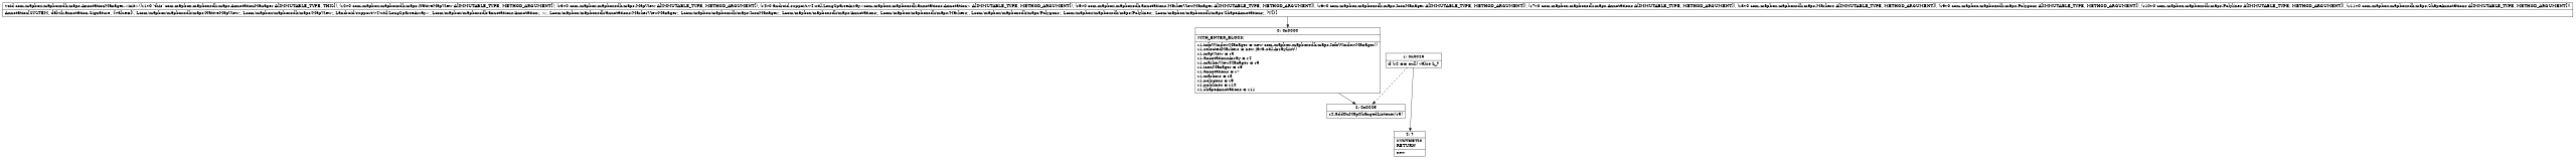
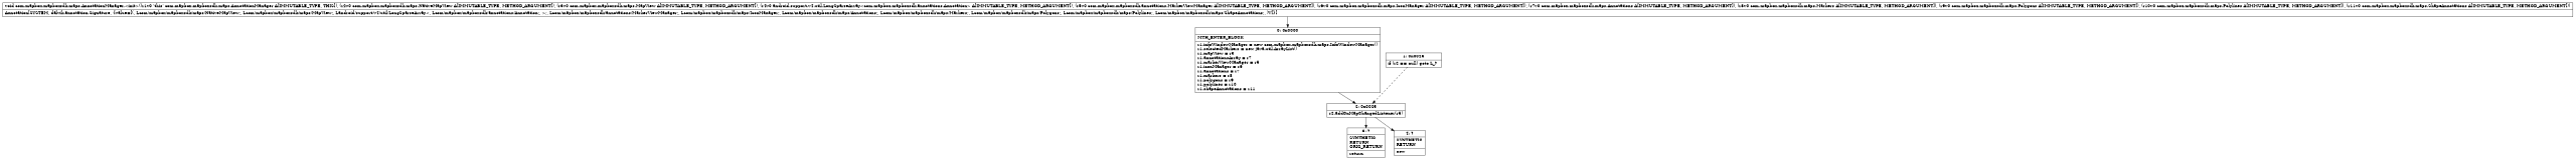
  digraph {
    node [shape=record]
-   n1 [label="{0\:\ 0x0000|MTH_ENTER_BLOCK\l|r1.infoWindowManager = new com.mapbox.mapboxsdk.maps.InfoWindowManager()\lr1.selectedMarkers = new java.util.ArrayList()\lr1.mapView = r3\lr1.annotationsArray = r4\lr1.markerViewManager = r5\lr1.iconManager = r6\lr1.annotations = r7\lr1.markers = r8\lr1.polygons = r9\lr1.polylines = r10\lr1.shapeAnnotations = r11\l}"]
+   n1 [label="{0\:\ 0x0000|MTH_ENTER_BLOCK\l|r1.infoWindowManager = new com.mapbox.mapboxsdk.maps.InfoWindowManager()\lr1.selectedMarkers = new java.util.ArrayList()\lr1.mapView = r3\lr1.annotationsArray = r7\lr1.markerViewManager = r5\lr1.iconManager = r6\lr1.annotations = r7\lr1.markers = r8\lr1.polygons = r9\lr1.polylines = r10\lr1.shapeAnnotations = r11\l}"]
    n2 [label="{2\:\ 0x0025|r2.addOnMapChangedListener(r5)\l}"]
-   n3 [label="{1\:\ 0x0023|if (r2 == null) value L_?\l}"]
+   n3 [label="{1\:\ 0x0023|if (r2 == null) goto L_?\l}"]
    n4 [label="{4\:\ ?|SYNTHETIC\lRETURN\l|new\l}"]
+   n5 [label="{3\:\ ?|SYNTHETIC\lRETURN\lORIG_RETURN\l|return\l}"]
    n6 [label="{void com.mapbox.mapboxsdk.maps.AnnotationManager.\<init\>((r1v0 'this' com.mapbox.mapboxsdk.maps.AnnotationManager A[IMMUTABLE_TYPE, THIS]), (r2v0 com.mapbox.mapboxsdk.maps.NativeMapView A[IMMUTABLE_TYPE, METHOD_ARGUMENT]), (r3v0 com.mapbox.mapboxsdk.maps.MapView A[IMMUTABLE_TYPE, METHOD_ARGUMENT]), (r4v0 android.support.v4.util.LongSparseArray\<com.mapbox.mapboxsdk.annotations.Annotation\> A[IMMUTABLE_TYPE, METHOD_ARGUMENT]), (r5v0 com.mapbox.mapboxsdk.annotations.MarkerViewManager A[IMMUTABLE_TYPE, METHOD_ARGUMENT]), (r6v0 com.mapbox.mapboxsdk.maps.IconManager A[IMMUTABLE_TYPE, METHOD_ARGUMENT]), (r7v0 com.mapbox.mapboxsdk.maps.Annotations A[IMMUTABLE_TYPE, METHOD_ARGUMENT]), (r8v0 com.mapbox.mapboxsdk.maps.Markers A[IMMUTABLE_TYPE, METHOD_ARGUMENT]), (r9v0 com.mapbox.mapboxsdk.maps.Polygons A[IMMUTABLE_TYPE, METHOD_ARGUMENT]), (r10v0 com.mapbox.mapboxsdk.maps.Polylines A[IMMUTABLE_TYPE, METHOD_ARGUMENT]), (r11v0 com.mapbox.mapboxsdk.maps.ShapeAnnotations A[IMMUTABLE_TYPE, METHOD_ARGUMENT]))  | Annotation[SYSTEM, dalvik.annotation.Signature, \{value=[(, Lcom\/mapbox\/mapboxsdk\/maps\/NativeMapView;, Lcom\/mapbox\/mapboxsdk\/maps\/MapView;, Landroid\/support\/v4\/util\/LongSparseArray\<, Lcom\/mapbox\/mapboxsdk\/annotations\/Annotation;, \>;, Lcom\/mapbox\/mapboxsdk\/annotations\/MarkerViewManager;, Lcom\/mapbox\/mapboxsdk\/maps\/IconManager;, Lcom\/mapbox\/mapboxsdk\/maps\/Annotations;, Lcom\/mapbox\/mapboxsdk\/maps\/Markers;, Lcom\/mapbox\/mapboxsdk\/maps\/Polygons;, Lcom\/mapbox\/mapboxsdk\/maps\/Polylines;, Lcom\/mapbox\/mapboxsdk\/maps\/ShapeAnnotations;, )V]\}]\l}"]
    n1 -> n2
+   n2 -> n5
    n3 -> n2 [style=dashed]
-   n3 -> n4
+   n2 -> n4
    n6 -> n1
  }
